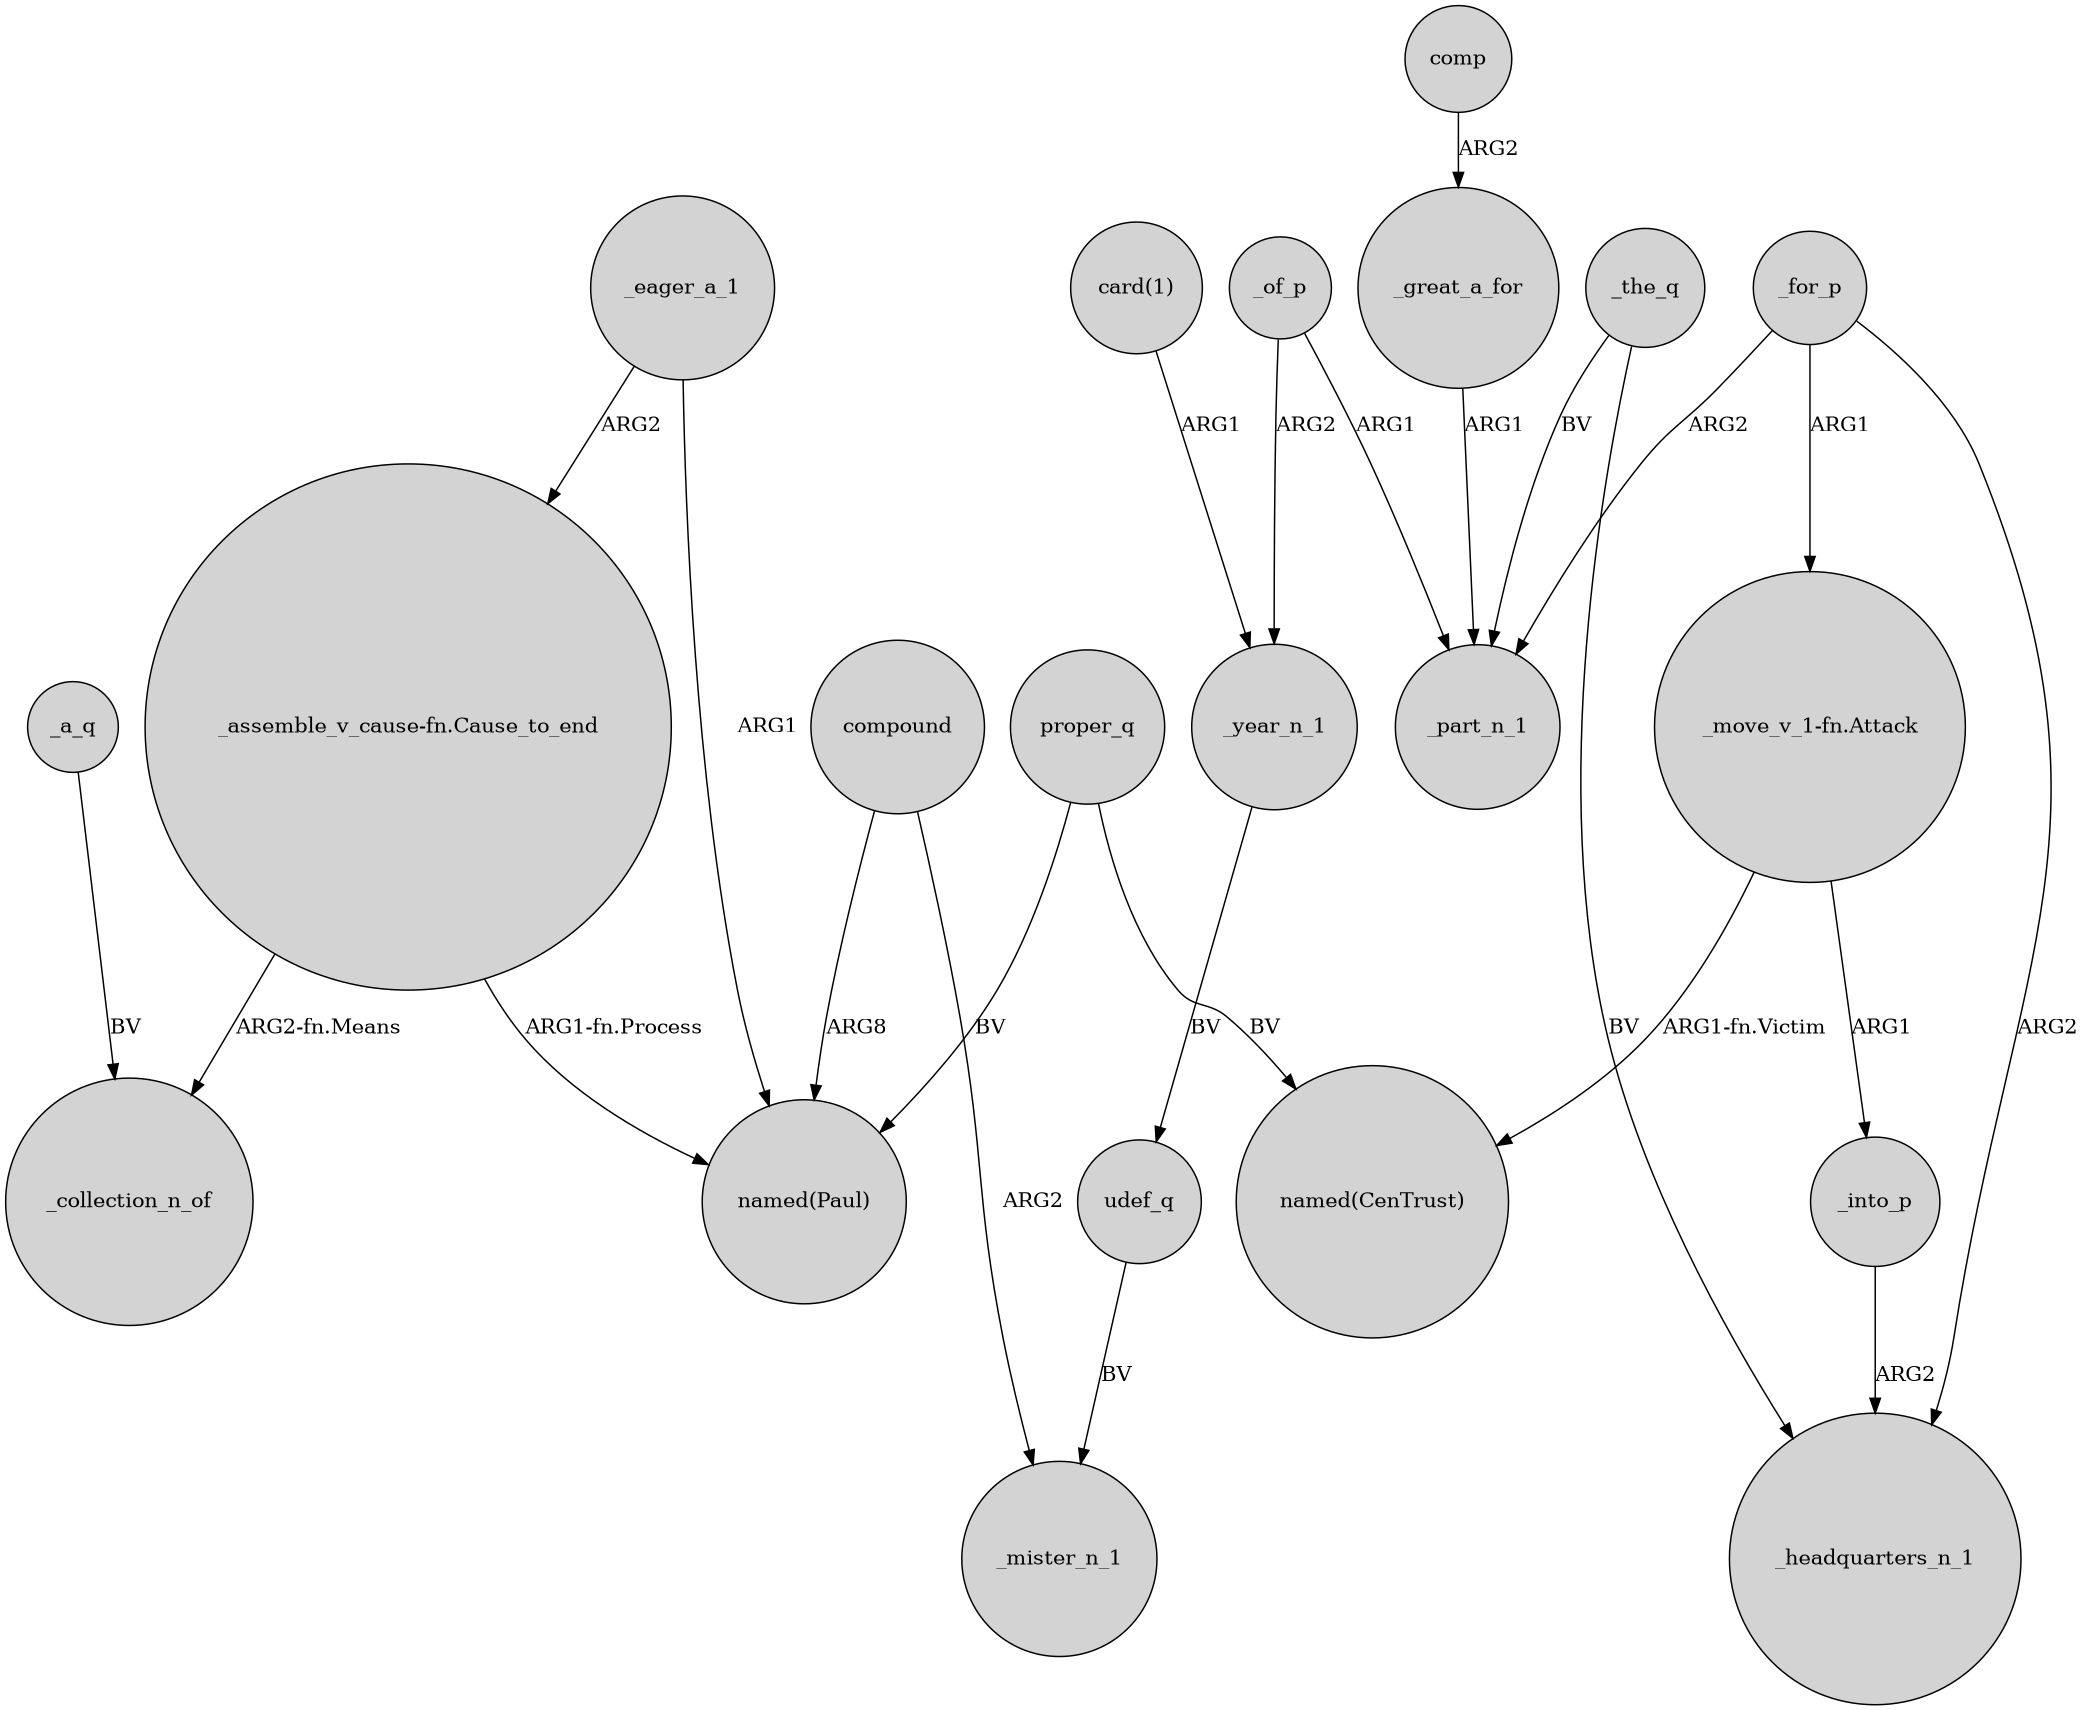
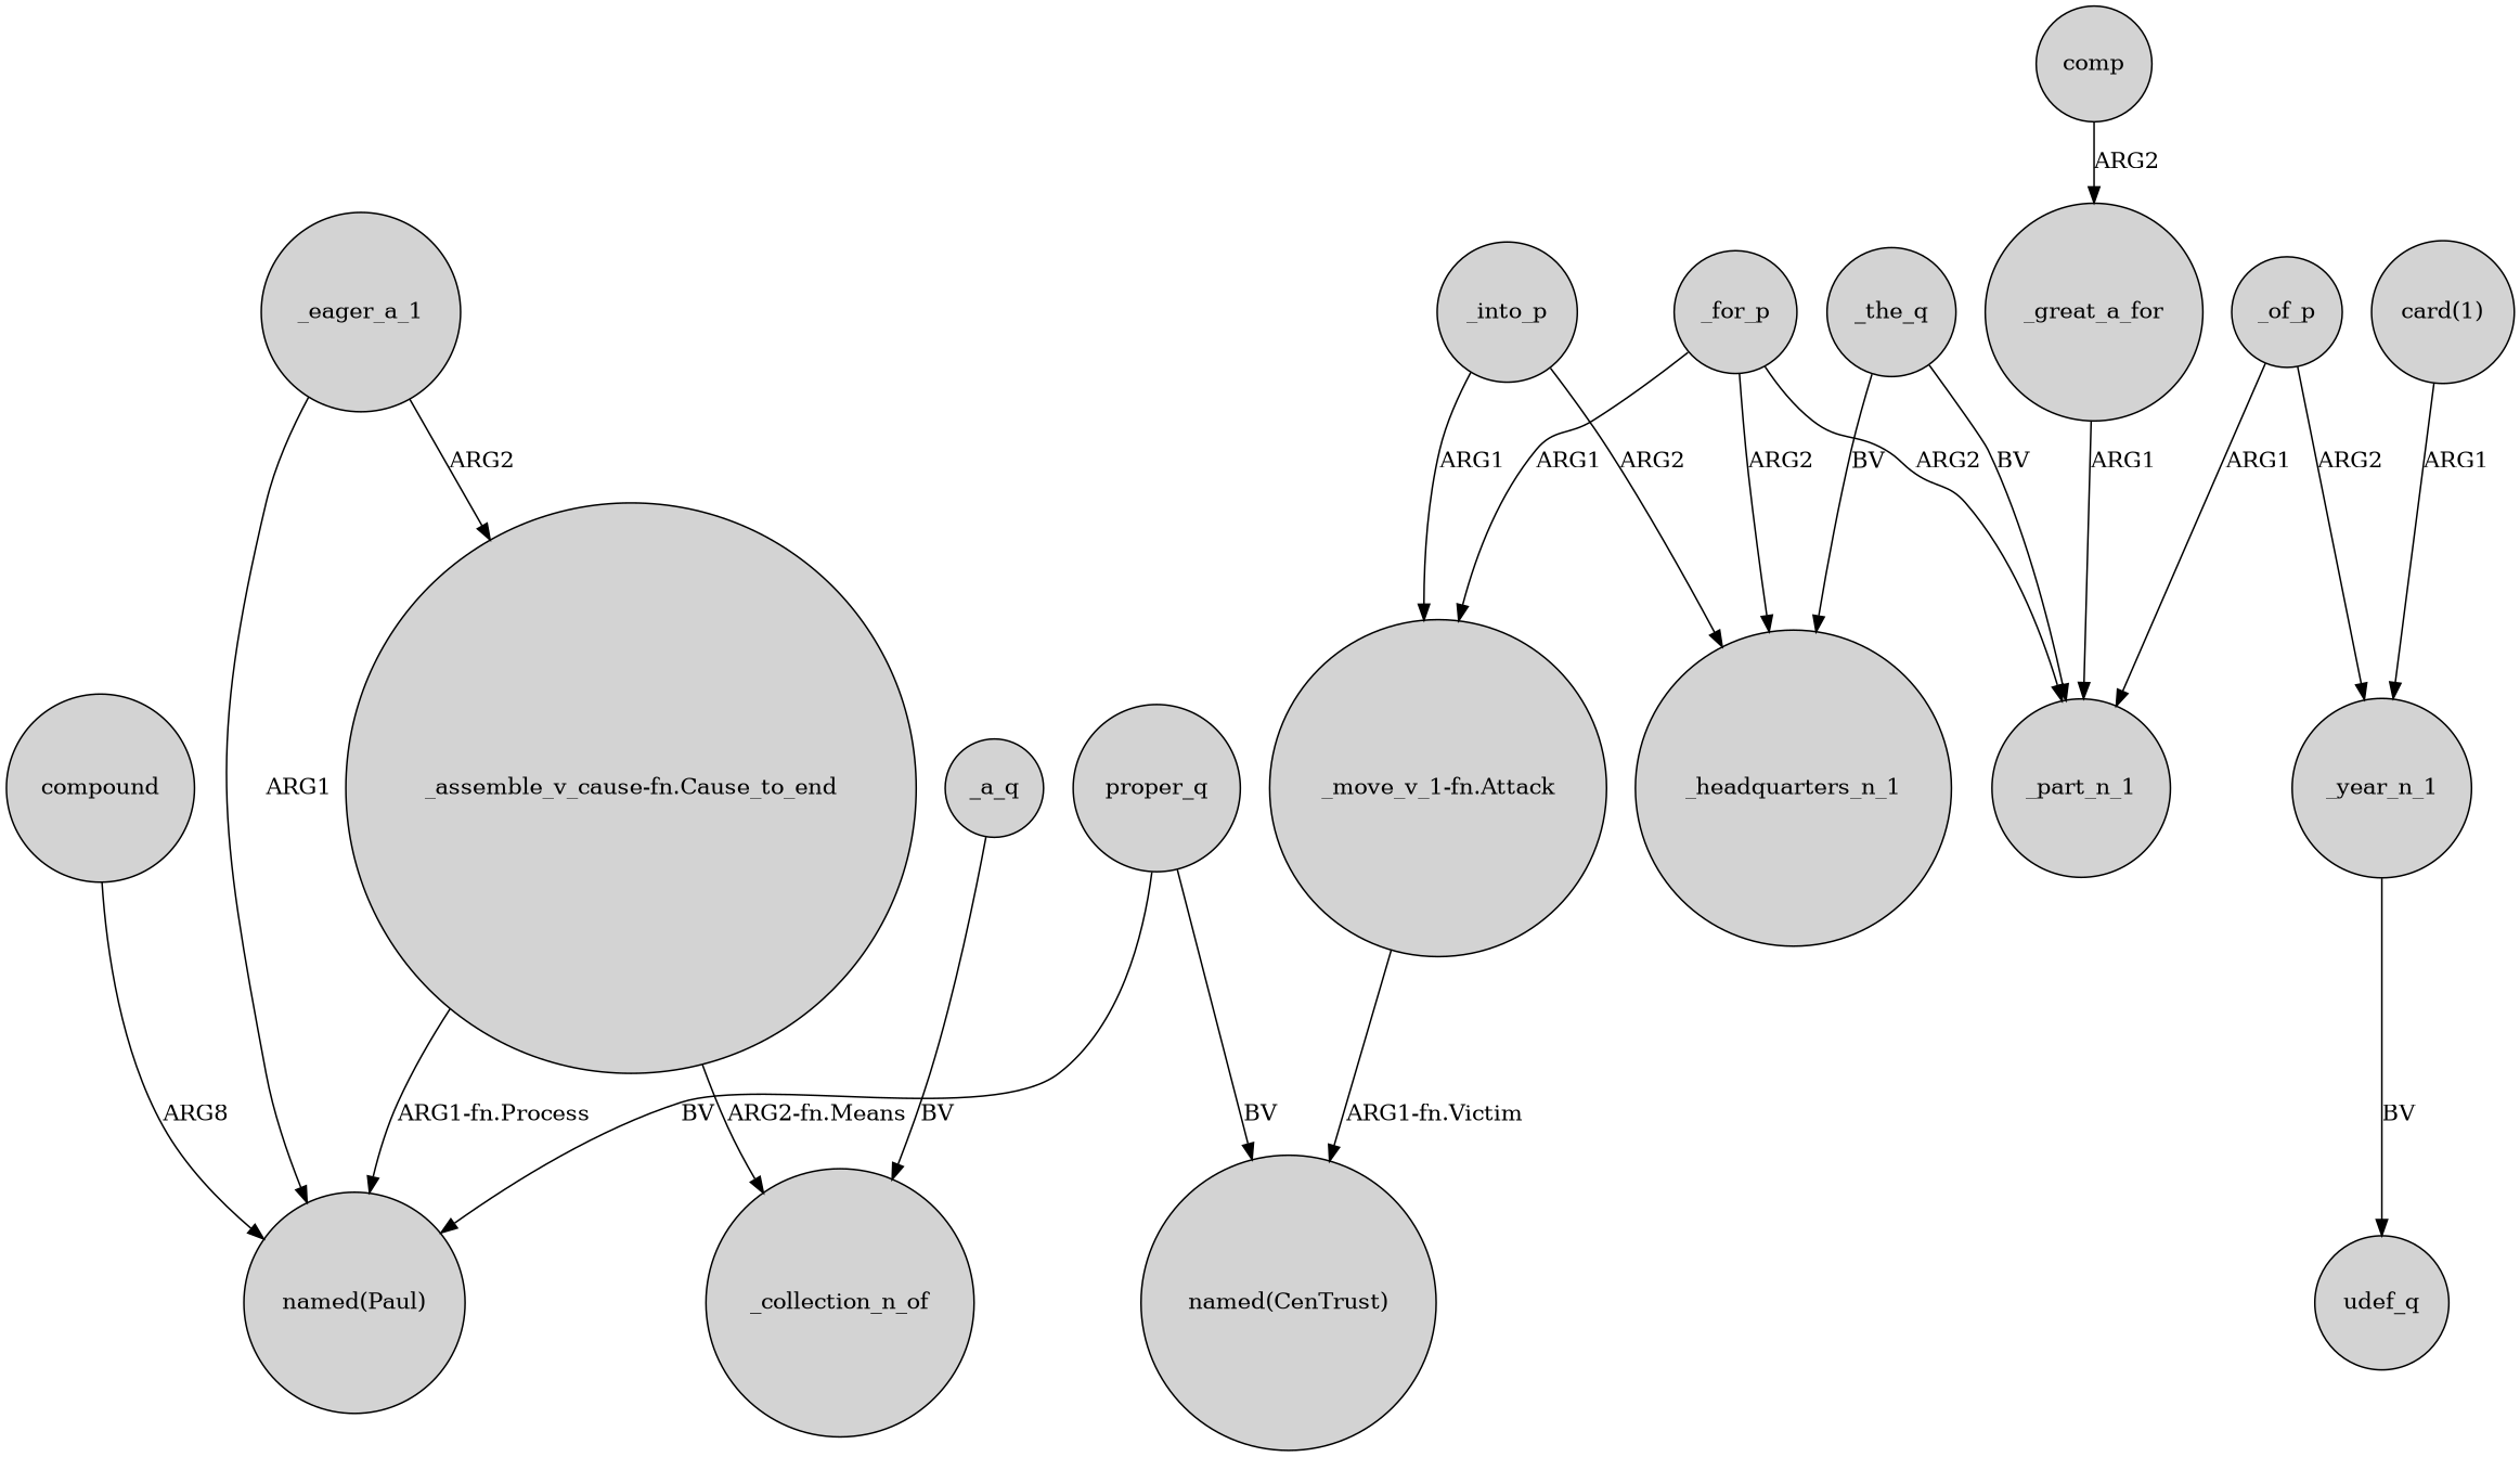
  digraph {
    node [shape=circle style=filled]
    _for_p
    "_move_v_1-fn.Attack"
    _headquarters_n_1
    _part_n_1
    "named(CenTrust)"
    compound
-   _mister_n_1
    "named(Paul)"
    _eager_a_1
    "_assemble_v_cause-fn.Cause_to_end"
    _collection_n_of
    _the_q
    "card(1)"
    _year_n_1
    udef_q
    _of_p
    _into_p
    _a_q
    proper_q
    _great_a_for
    comp
    _for_p -> "_move_v_1-fn.Attack" [label=ARG1]
    _for_p -> _headquarters_n_1 [label=ARG2]
    _for_p -> _part_n_1 [label=ARG2]
    "_move_v_1-fn.Attack" -> "named(CenTrust)" [label="ARG1-fn.Victim"]
-   compound -> _mister_n_1 [label=ARG2]
    compound -> "named(Paul)" [label=ARG8]
    _eager_a_1 -> "named(Paul)" [label=ARG1]
    _eager_a_1 -> "_assemble_v_cause-fn.Cause_to_end" [label=ARG2]
    "_assemble_v_cause-fn.Cause_to_end" -> "named(Paul)" [label="ARG1-fn.Process"]
    "_assemble_v_cause-fn.Cause_to_end" -> _collection_n_of [label="ARG2-fn.Means"]
    _the_q -> _headquarters_n_1 [label=BV]
    _the_q -> _part_n_1 [label=BV]
    "card(1)" -> _year_n_1 [label=ARG1]
    _year_n_1 -> udef_q [label=BV]
-   udef_q -> _mister_n_1 [label=BV]
    _of_p -> _part_n_1 [label=ARG1]
    _of_p -> _year_n_1 [label=ARG2]
-   "_move_v_1-fn.Attack" -> _into_p [label=ARG1]
+   _into_p -> "_move_v_1-fn.Attack" [label=ARG1]
    _into_p -> _headquarters_n_1 [label=ARG2]
    _a_q -> _collection_n_of [label=BV]
    proper_q -> "named(CenTrust)" [label=BV]
    proper_q -> "named(Paul)" [label=BV]
    _great_a_for -> _part_n_1 [label=ARG1]
    comp -> _great_a_for [label=ARG2]
  }
